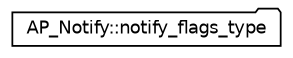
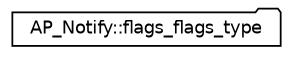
  digraph {
    rankdir=LR
-   n1 [color=black fillcolor=white fontname=Helvetica fontsize=10 height=0.2 label="AP_Notify::notify_flags_type" shape=folder style=filled width=0.4]
+   n1 [color=black fillcolor=white fontname=Helvetica fontsize=10 height=0.2 label="AP_Notify::flags_flags_type" shape=folder style=filled width=0.4]
  }
